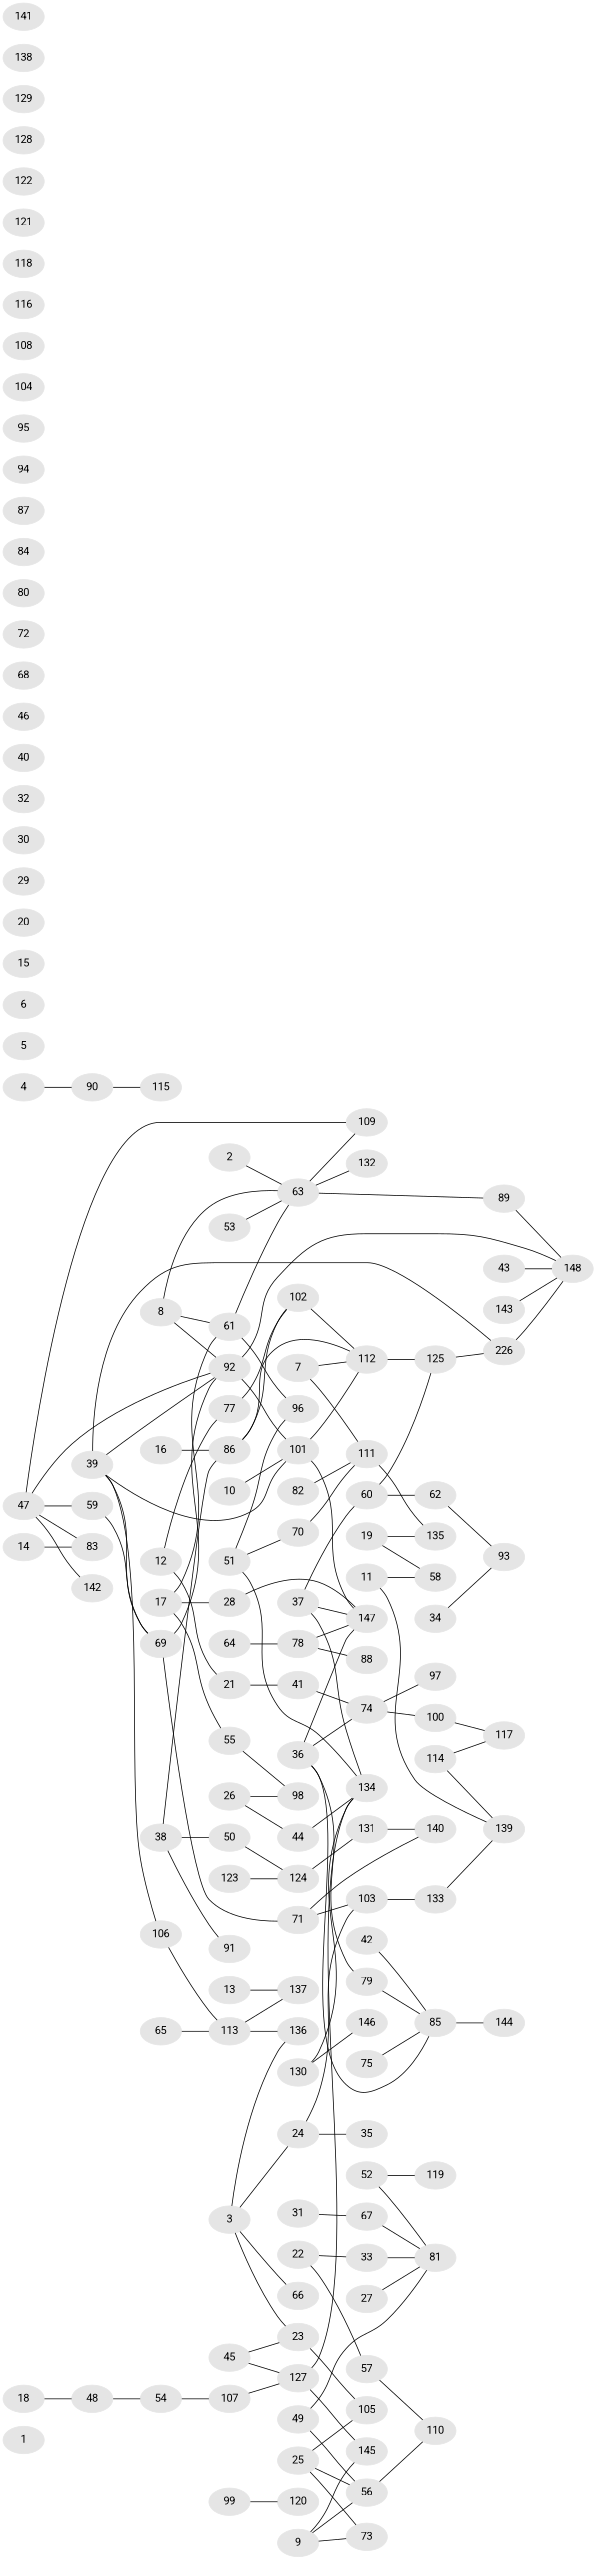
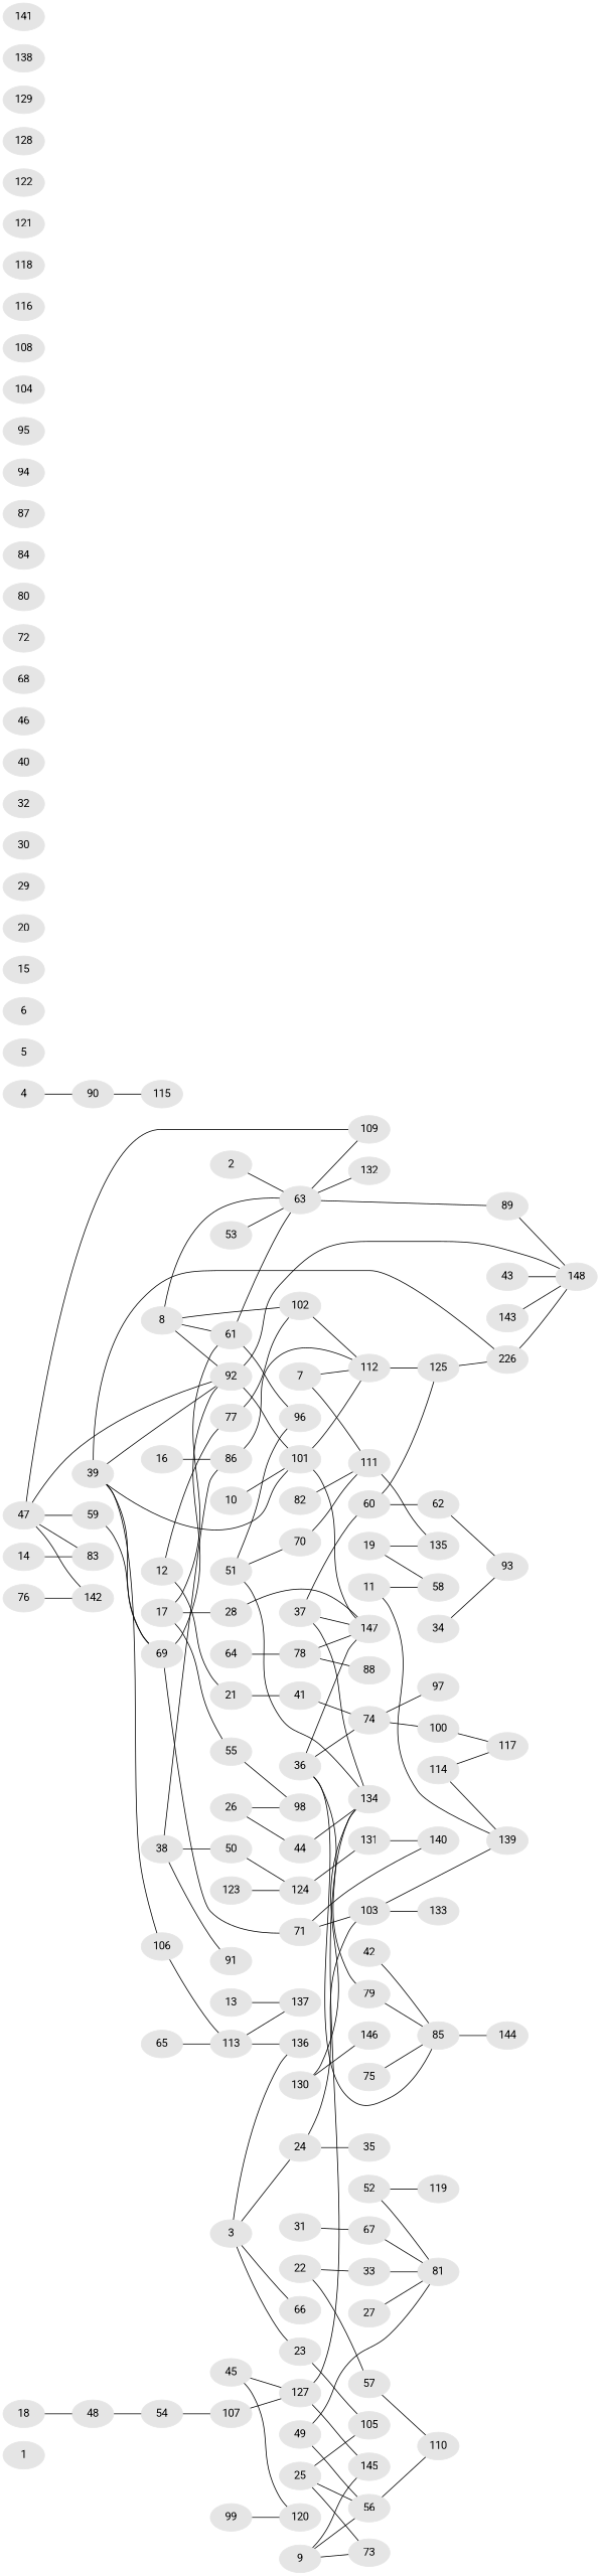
  graph {
    fontname=Roboto
    rankdir=LR
    node [color=gray90 fontname=Roboto style=filled]
    edge [fontname=Roboto]
    1
    2
    63
    109
    89
    132
    3
    23
    24
    66
    136
    105
    35
    103
    4
    90
    115
    5
    6
    7
    111
    112
    135
    125
    8
    61
    92
    102
    96
    101
    148
    9
    56
    73
    145
    110
    10
    147
    11
    58
    139
    12
    21
    77
    41
    13
    137
    14
    83
    15
    16
    86
    17
    28
    55
    98
    18
    48
    54
    19
    20
    74
    22
    33
    57
    81
    133
    25
    26
    44
    134
    27
    29
    30
    31
    67
    32
    34
    93
    36
    79
    85
    97
    100
    144
    37
    60
    62
    38
    50
    91
    124
    39
    69
    106
    n96 [label=226]
    71
    113
    40
    42
    43
    45
    120
    127
    46
    47
    59
    142
    107
    49
    131
    51
    70
    52
    119
    53
    64
    78
    88
    65
    68
    140
    72
    117
    75
+   76
    80
    82
    84
    87
    94
    95
    99
    104
    108
    114
    116
    118
    121
    122
    123
    128
    129
    130
    146
    138
    141
    143
    2 -- 63
    63 -- 109
    63 -- 89
    63 -- 132
    89 -- 148
    3 -- 23
    3 -- 24
    3 -- 66
    3 -- 136
    23 -- 105
    24 -- 35
    24 -- 103
    103 -- 133
    4 -- 90
    90 -- 115
    7 -- 111
    7 -- 112
    111 -- 135
    112 -- 125
    125 -- n96
    8 -- 63
    8 -- 61
    8 -- 92
-   86 -- 102
+   8 -- 102
    61 -- 63
    61 -- 96
    92 -- 101
    92 -- 148
    102 -- 112
    101 -- 112
    101 -- 147
    9 -- 56
    9 -- 73
    9 -- 145
    56 -- 110
    10 -- 101
    11 -- 58
    11 -- 139
    12 -- 21
    12 -- 77
    21 -- 41
    77 -- 102
    41 -- 74
    13 -- 137
    14 -- 83
    16 -- 86
    86 -- 112
    17 -- 61
    17 -- 28
    17 -- 55
    28 -- 147
    55 -- 98
    18 -- 48
    48 -- 54
    54 -- 107
    19 -- 135
    19 -- 58
    74 -- 97
    74 -- 100
    22 -- 33
    22 -- 57
    33 -- 81
    57 -- 110
-   133 -- 139
+   103 -- 139
    25 -- 105
    25 -- 56
    25 -- 73
    26 -- 98
    26 -- 44
    44 -- 134
    27 -- 81
    31 -- 67
    67 -- 81
    34 -- 93
    36 -- 147
    36 -- 74
    36 -- 79
    36 -- 85
    79 -- 85
    85 -- 144
    100 -- 117
    37 -- 147
    37 -- 134
    37 -- 60
    60 -- 125
    60 -- 62
    62 -- 93
    38 -- 86
    38 -- 50
    38 -- 91
    50 -- 124
    124 -- 131
    39 -- 92
    39 -- 101
    39 -- 69
    39 -- 106
    39 -- n96
    69 -- 92
    69 -- 71
    106 -- 113
    n96 -- 148
    71 -- 103
    71 -- 140
    113 -- 136
    113 -- 137
    42 -- 85
    43 -- 148
-   45 -- 23
+   45 -- 120
    45 -- 127
    127 -- 145
    127 -- 134
    47 -- 109
    47 -- 92
    47 -- 83
    47 -- 59
    47 -- 142
    59 -- 69
    107 -- 127
    49 -- 56
    49 -- 81
    131 -- 140
    51 -- 96
    51 -- 134
    51 -- 70
    70 -- 111
    52 -- 81
    52 -- 119
    53 -- 63
    64 -- 78
    78 -- 147
    78 -- 88
    65 -- 113
    75 -- 85
+   76 -- 142
    82 -- 111
    99 -- 120
    114 -- 139
    114 -- 117
    123 -- 124
    130 -- 134
    130 -- 146
    143 -- 148
  }
